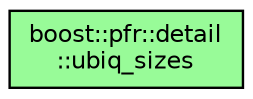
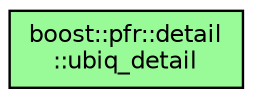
  digraph {
    rankdir=LR
-   n1 [color=black fillcolor=palegreen fontname=Helvetica fontsize=10 height=0.2 label="boost::pfr::detail\l::ubiq_sizes" shape=record style=filled width=0.4]
+   n1 [color=black fillcolor=palegreen fontname=Helvetica fontsize=10 height=0.2 label="boost::pfr::detail\l::ubiq_detail" shape=record style=filled width=0.4]
  }
